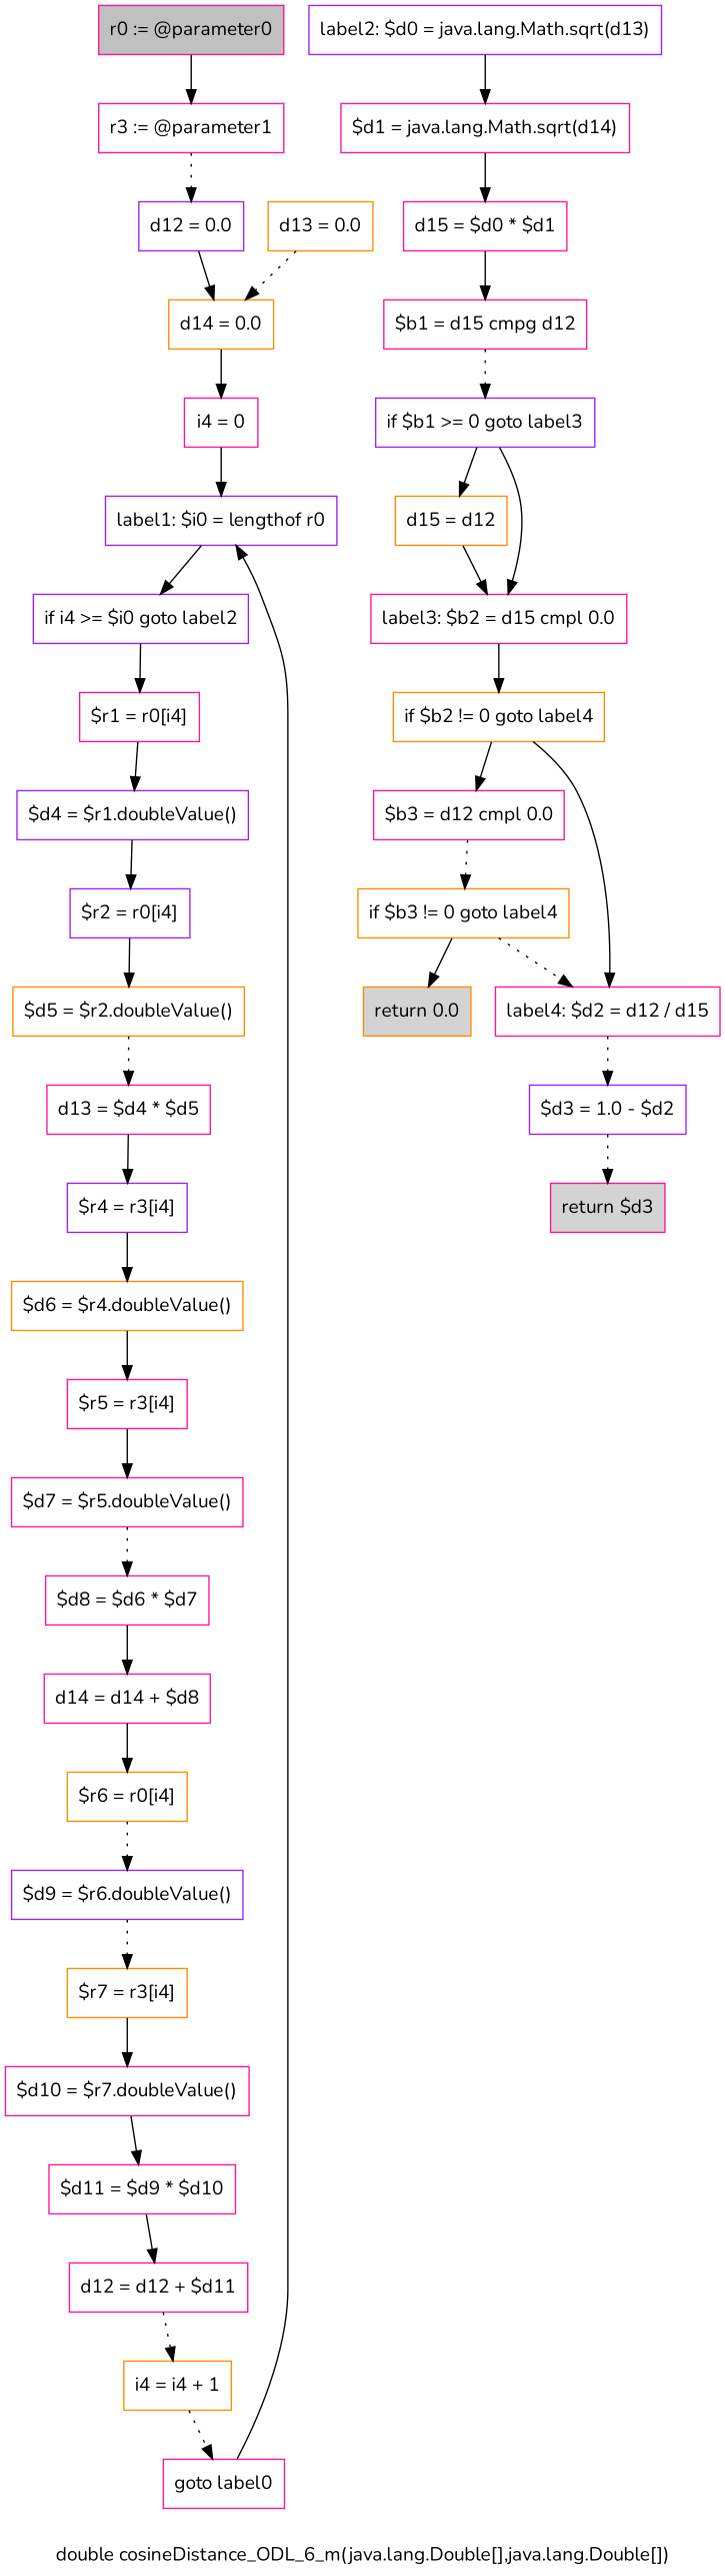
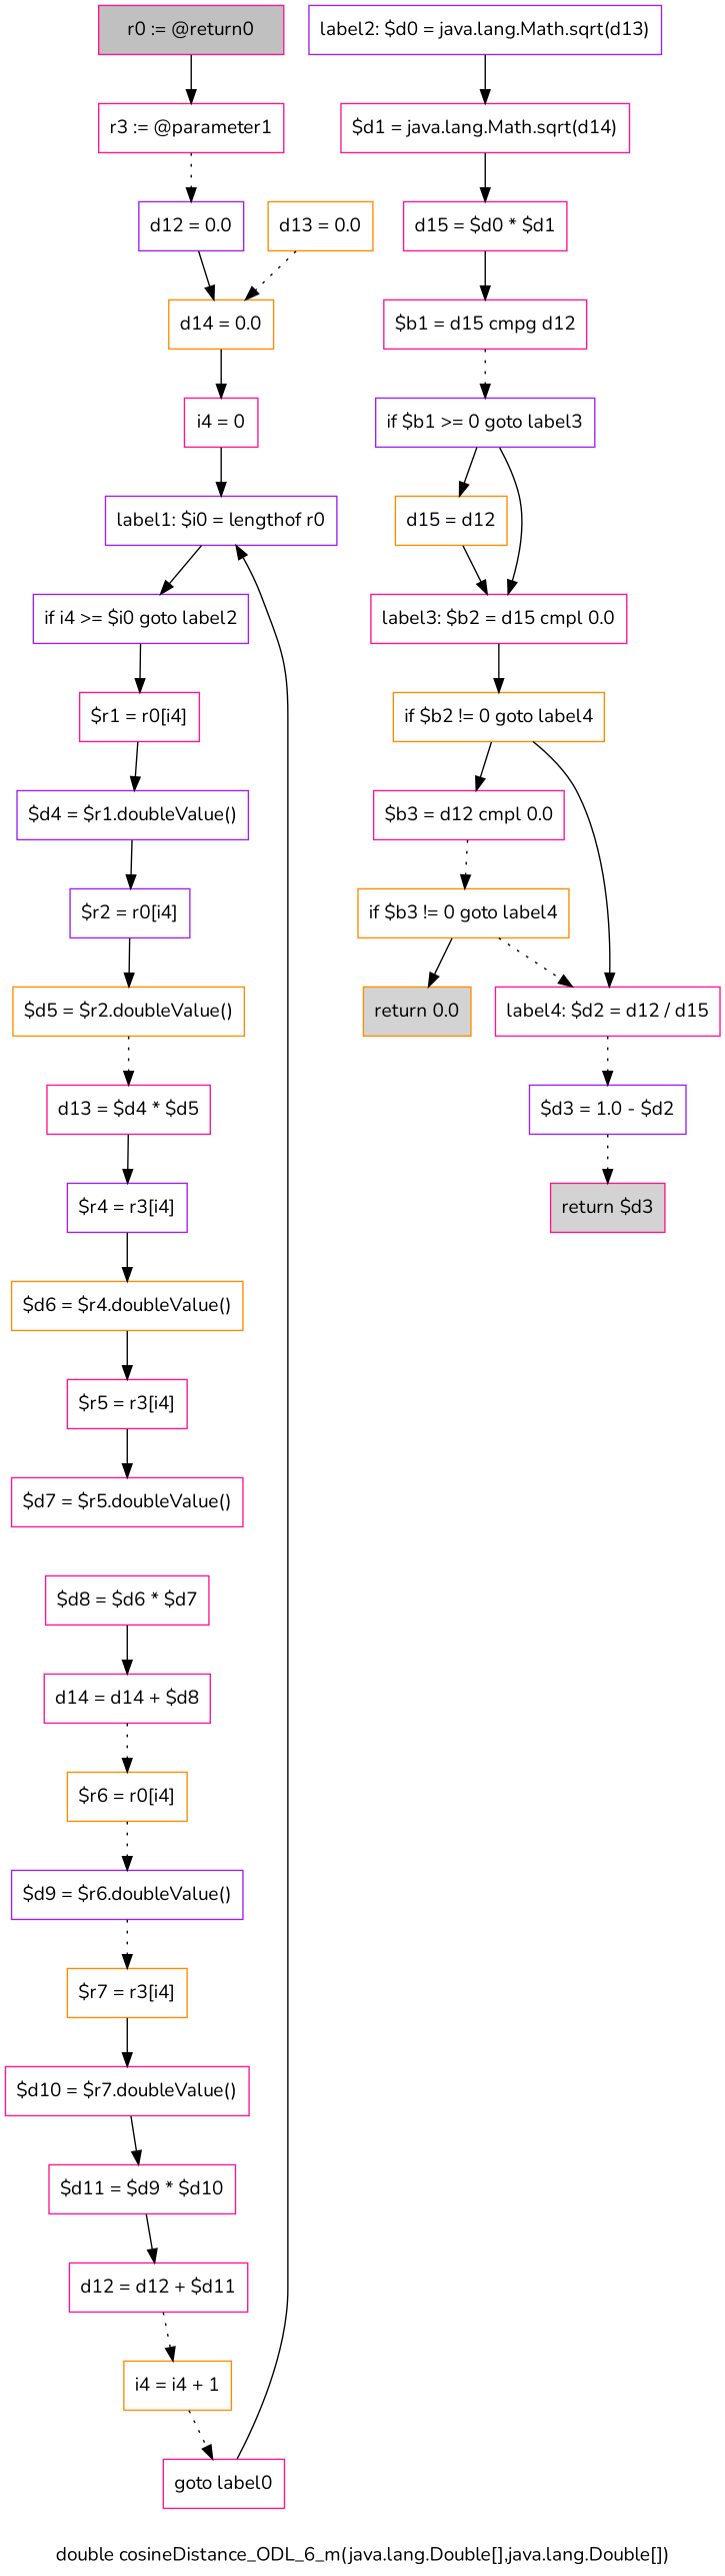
  digraph {
    fontname=Nunito
    label="double cosineDistance_ODL_6_m(java.lang.Double[],java.lang.Double[])"
    node [color=deeppink fontname=Nunito shape=box]
    edge [fontname=Nunito style=solid]
-   n1 [fillcolor=gray label="r0 := @parameter0" style=filled]
+   n1 [fillcolor=gray label="r0 := @return0" style=filled]
    n2 [label="r3 := @parameter1"]
    n3 [color=purple label="d12 = 0.0"]
    n4 [color=darkorange label="d14 = 0.0"]
    n5 [color=darkorange label="d13 = 0.0"]
    n6 [label="i4 = 0"]
    n7 [color=purple label="label1: $i0 = lengthof r0"]
    n8 [color=purple label="if i4 >= $i0 goto label2"]
    n9 [label="$r1 = r0[i4]"]
    n10 [color=purple label="$d4 = $r1.doubleValue()"]
    n11 [color=purple label="label2: $d0 = java.lang.Math.sqrt(d13)"]
    n12 [label="$d1 = java.lang.Math.sqrt(d14)"]
    n13 [color=purple label="$r2 = r0[i4]"]
    n14 [label="d15 = $d0 * $d1"]
    n15 [color=darkorange label="$d5 = $r2.doubleValue()"]
    n16 [label="d13 = $d4 * $d5"]
    n17 [color=purple label="$r4 = r3[i4]"]
    n18 [color=darkorange label="$d6 = $r4.doubleValue()"]
    n19 [label="$r5 = r3[i4]"]
    n20 [label="$d7 = $r5.doubleValue()"]
    n21 [label="$d8 = $d6 * $d7"]
    n22 [label="d14 = d14 + $d8"]
    n23 [color=darkorange label="$r6 = r0[i4]"]
    n24 [color=purple label="$d9 = $r6.doubleValue()"]
    n25 [color=darkorange label="$r7 = r3[i4]"]
    n26 [label="$d10 = $r7.doubleValue()"]
    n27 [label="$d11 = $d9 * $d10"]
    n28 [label="d12 = d12 + $d11"]
    n29 [color=darkorange label="i4 = i4 + 1"]
    n30 [label="goto label0"]
    n31 [label="$b1 = d15 cmpg d12"]
    n32 [color=purple label="if $b1 >= 0 goto label3"]
    n33 [color=darkorange label="d15 = d12"]
    n34 [label="label3: $b2 = d15 cmpl 0.0"]
    n35 [color=darkorange label="if $b2 != 0 goto label4"]
    n36 [label="$b3 = d12 cmpl 0.0"]
    n37 [label="label4: $d2 = d12 / d15"]
    n38 [color=darkorange label="if $b3 != 0 goto label4"]
    n39 [color=purple label="$d3 = 1.0 - $d2"]
    n40 [color=darkorange fillcolor=lightgray label="return 0.0" style=filled]
    n41 [fillcolor=lightgray label="return $d3" style=filled]
    n1 -> n2
    n2 -> n3 [style=dotted]
    n3 -> n4
    n4 -> n6
    n5 -> n4 [style=dotted]
    n6 -> n7
    n7 -> n8
    n8 -> n9
    n9 -> n10
    n10 -> n13
    n11 -> n12
    n12 -> n14
    n13 -> n15
    n14 -> n31
    n15 -> n16 [style=dotted]
    n16 -> n17
    n17 -> n18
    n18 -> n19
    n19 -> n20
-   n20 -> n21 [style=dotted]
    n21 -> n22
-   n22 -> n23
+   n22 -> n23 [style=dotted]
    n23 -> n24 [style=dotted]
    n24 -> n25 [style=dotted]
    n25 -> n26
    n26 -> n27
    n27 -> n28
    n28 -> n29 [style=dotted]
    n29 -> n30 [style=dotted]
    n30 -> n7
    n31 -> n32 [style=dotted]
    n32 -> n33
    n32 -> n34
    n33 -> n34
    n34 -> n35
    n35 -> n36
    n35 -> n37
    n36 -> n38 [style=dotted]
    n37 -> n39 [style=dotted]
    n38 -> n37 [style=dotted]
    n38 -> n40
    n39 -> n41 [style=dotted]
  }
